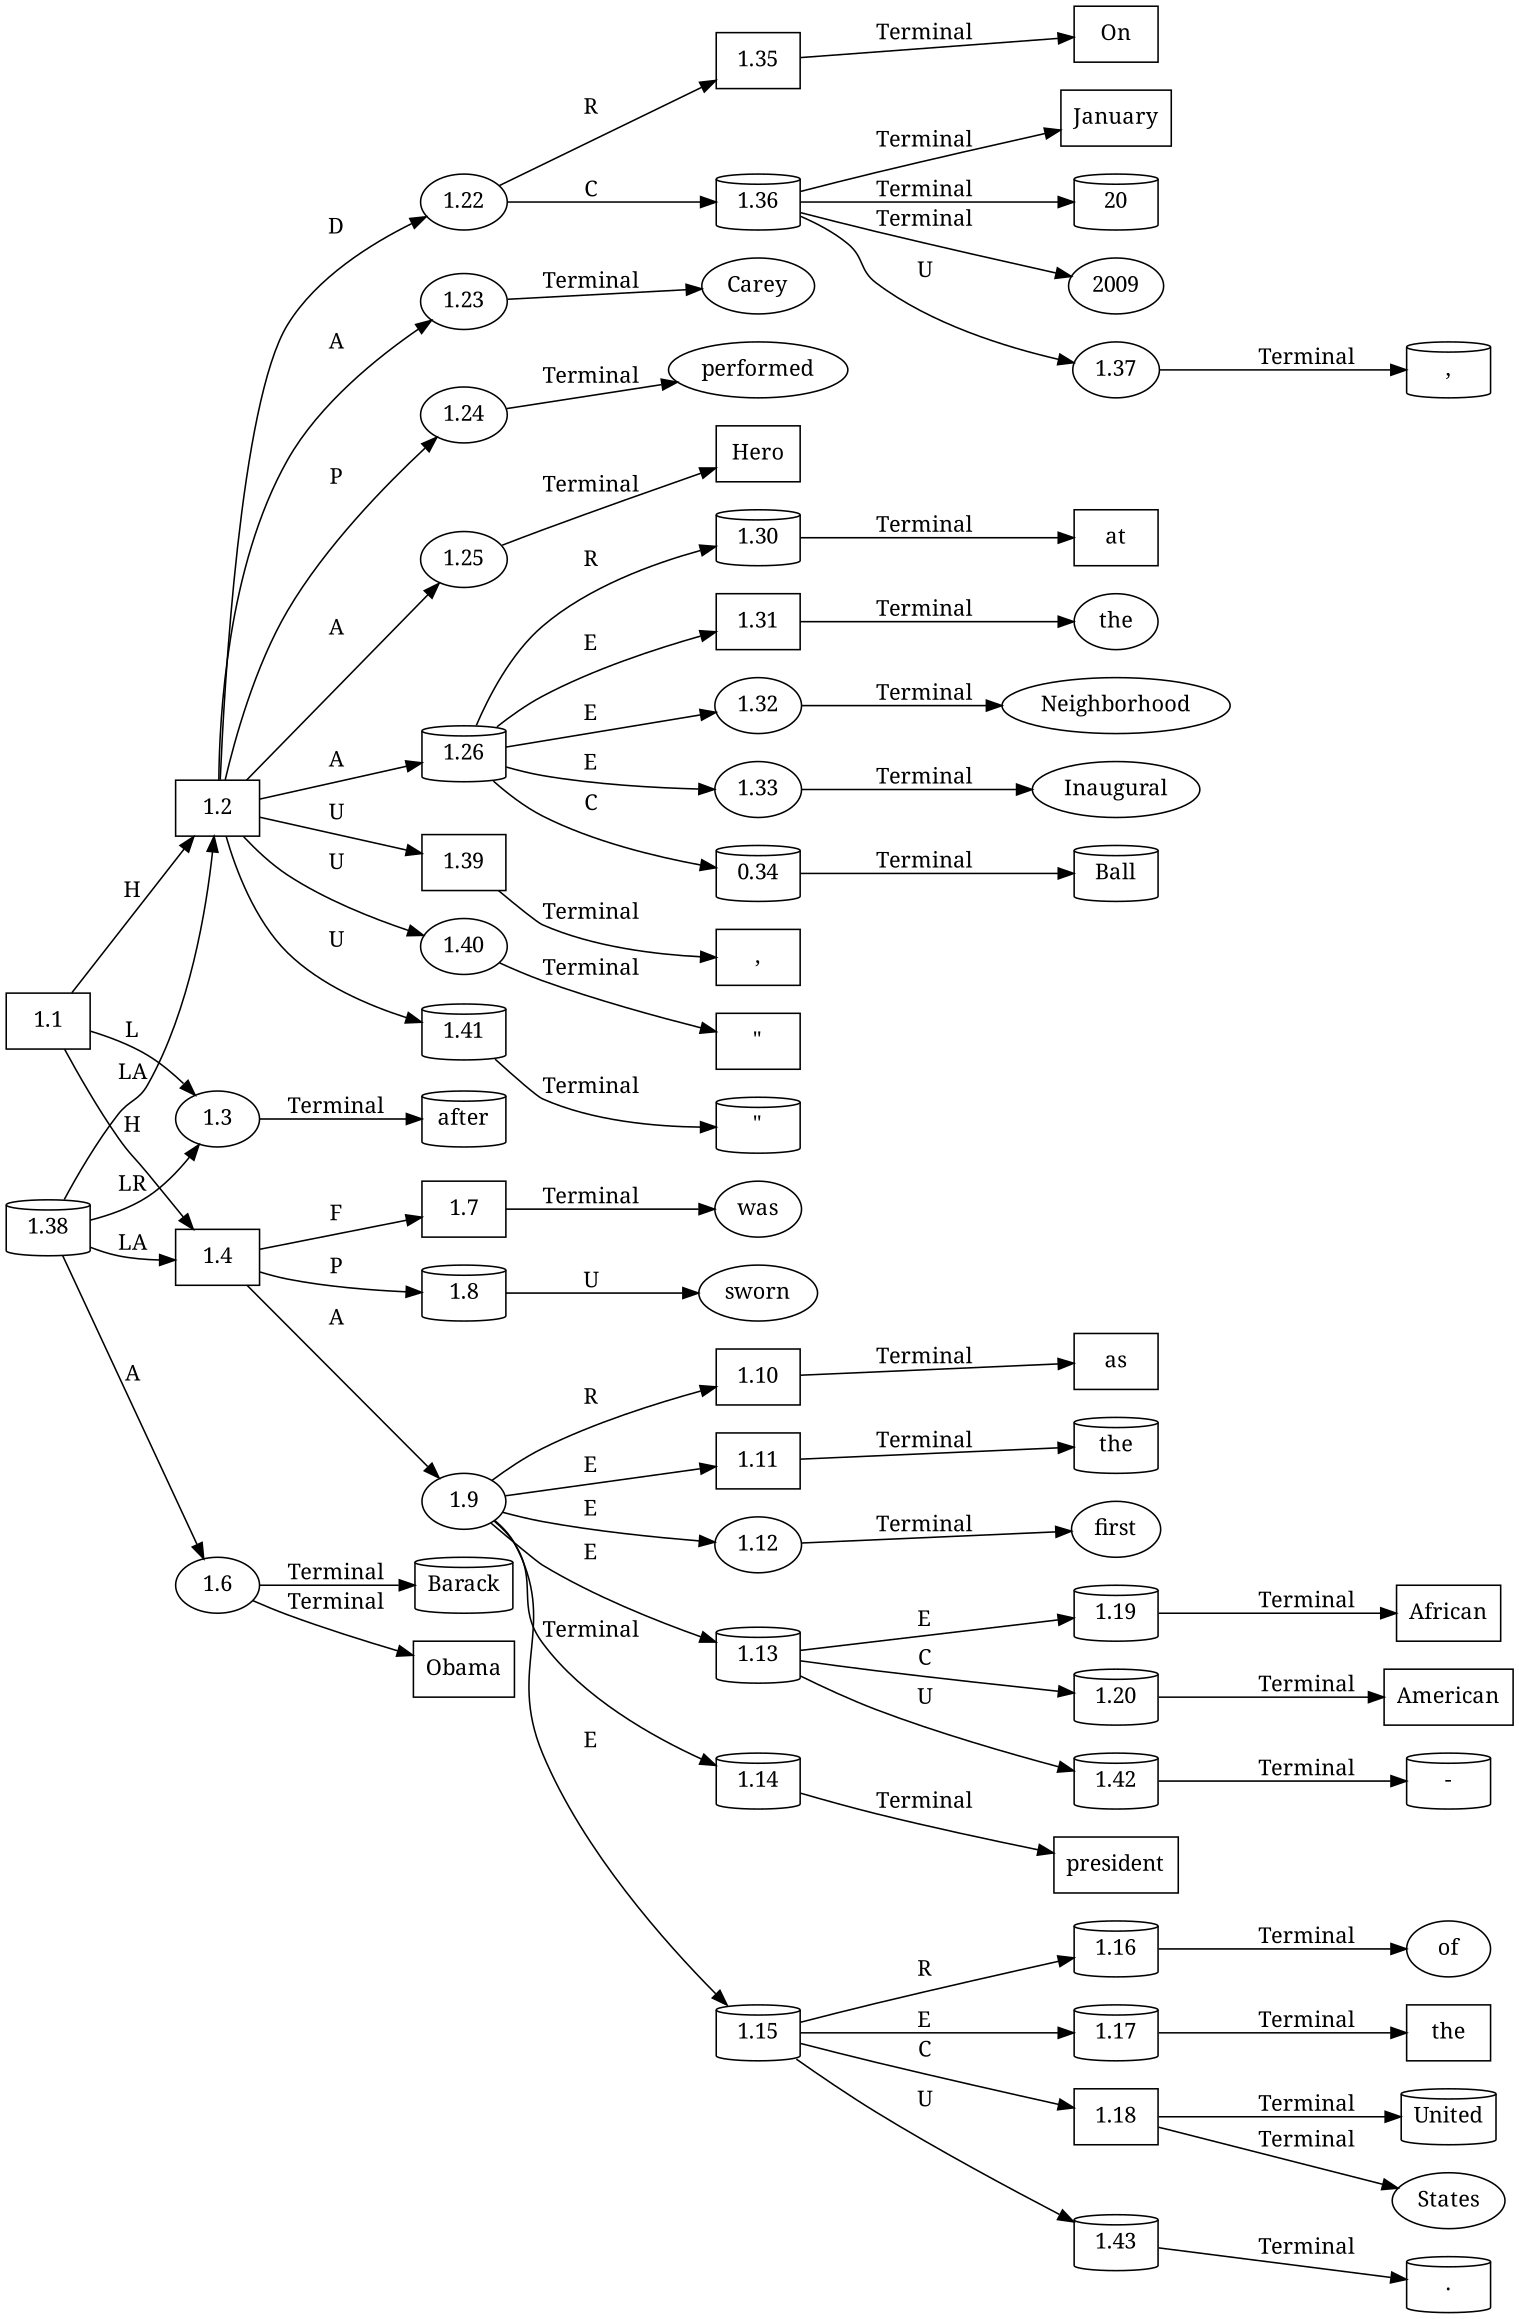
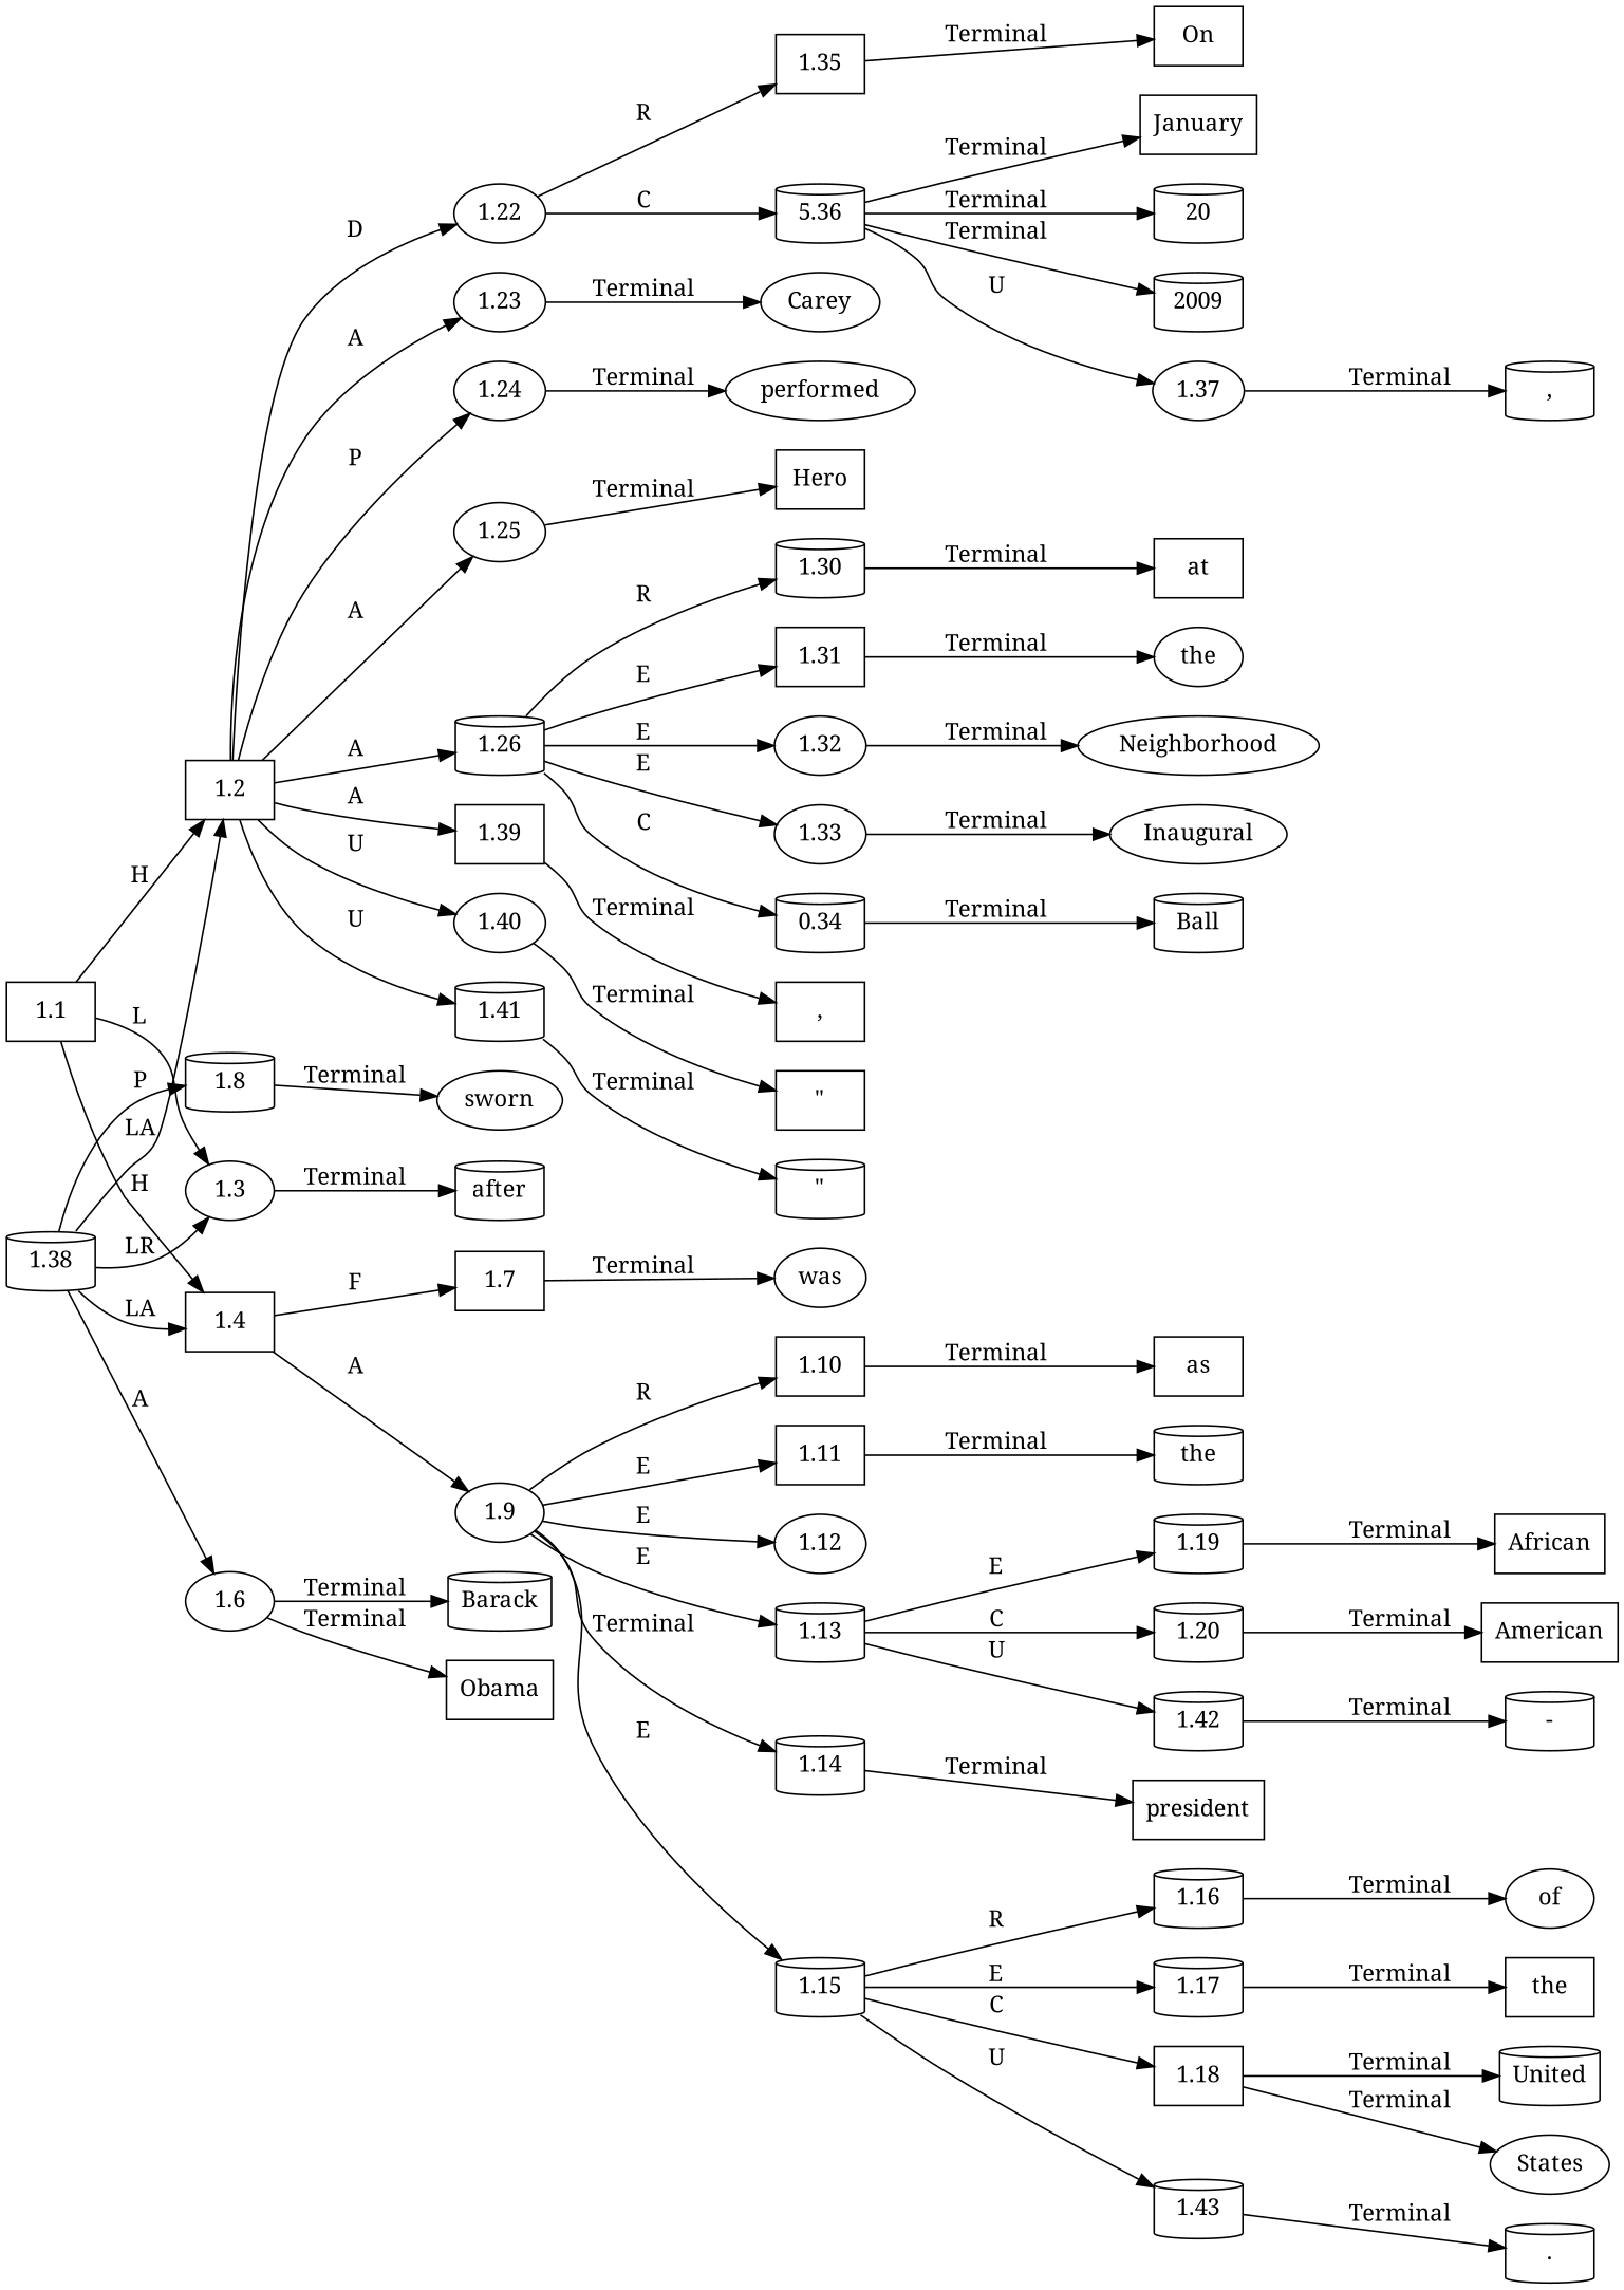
  digraph {
    fontname="Noto Serif"
    rankdir=LR
    node [fontname="Noto Serif" ordering=out shape=cylinder]
    edge [fontname="Noto Serif" ordering=out]
    n1 [label=On shape=box]
    n2 [label=Hero shape=box]
    n3 [label="\""]
    n4 [label=at shape=box]
    n5 [label=the shape=ellipse]
    n6 [label=Neighborhood shape=ellipse]
    n7 [label=Inaugural shape=ellipse]
    n8 [label=Ball]
    n9 [label=after]
    n10 [label=Barack]
    n11 [label=Obama shape=box]
    n12 [label=January shape=box]
    n13 [label=was shape=ellipse]
    n14 [label=sworn shape=ellipse]
    n15 [label=as shape=box]
    n16 [label=the]
-   n17 [label=first shape=ellipse]
    n18 [label=African shape=box]
    n19 [label="-"]
    n20 [label=American shape=box]
    n21 [label=president shape=box]
    n22 [label=of shape=ellipse]
    n23 [label=20]
    n24 [label=the shape=box]
    n25 [label=United]
    n26 [label=States shape=ellipse]
    n27 [label="."]
    n28 [label=","]
-   n29 [label=2009 shape=ellipse]
+   n29 [label=2009]
    n30 [label="," shape=box]
    n31 [label=Carey shape=ellipse]
    n32 [label=performed shape=ellipse]
    n33 [label="\"" shape=box]
    n34 [label=1.1 shape=box]
    n35 [label=1.2 shape=box]
    n36 [label=1.3 shape=ellipse]
    n37 [label=1.4 shape=box]
    n38 [label=1.22 shape=ellipse]
    n39 [label=1.23 shape=ellipse]
    n40 [label=1.24 shape=ellipse]
    n41 [label=1.25 shape=ellipse]
    n42 [label=1.26]
    n43 [label=1.39 shape=box]
    n44 [label=1.40 shape=ellipse]
    n45 [label=1.41]
    n46 [label=1.7 shape=box]
    n47 [label=1.8]
    n48 [label=1.9 shape=ellipse]
    n49 [label=1.35 shape=box]
-   n50 [label=1.36]
+   n50 [label=5.36]
    n51 [label=1.30]
    n52 [label=1.31 shape=box]
    n53 [label=1.32 shape=ellipse]
    n54 [label=1.33 shape=ellipse]
    n55 [label=0.34]
    n56 [label=1.6 shape=ellipse]
    n57 [label=1.10 shape=box]
    n58 [label=1.11 shape=box]
    n59 [label=1.12 shape=ellipse]
    n60 [label=1.13]
    n61 [label=1.14]
    n62 [label=1.15]
    n63 [label=1.19]
    n64 [label=1.20]
    n65 [label=1.42]
    n66 [label=1.16]
    n67 [label=1.17]
    n68 [label=1.18 shape=box]
    n69 [label=1.43]
    n70 [label=1.37 shape=ellipse]
    n71 [label=1.38]
    n34 -> n35 [label=H]
    n34 -> n36 [label=L]
    n34 -> n37 [label=H]
    n35 -> n38 [label=D]
    n35 -> n39 [label=A]
    n35 -> n40 [label=P]
    n35 -> n41 [label=A]
    n35 -> n42 [label=A]
-   n35 -> n43 [label=U]
+   n35 -> n43 [label=A]
    n35 -> n44 [label=U]
    n35 -> n45 [label=U]
    n36 -> n9 [label=Terminal]
    n37 -> n46 [label=F]
-   n37 -> n47 [label=P]
+   n71 -> n47 [label=P]
    n37 -> n48 [label=A]
    n38 -> n49 [label=R]
    n38 -> n50 [label=C]
    n39 -> n31 [label=Terminal]
    n40 -> n32 [label=Terminal]
    n41 -> n2 [label=Terminal]
    n42 -> n51 [label=R]
    n42 -> n52 [label=E]
    n42 -> n53 [label=E]
    n42 -> n54 [label=E]
    n42 -> n55 [label=C]
    n43 -> n30 [label=Terminal]
    n44 -> n33 [label=Terminal]
    n45 -> n3 [label=Terminal]
    n46 -> n13 [label=Terminal]
-   n47 -> n14 [label=U]
+   n47 -> n14 [label=Terminal]
    n48 -> n57 [label=R]
    n48 -> n58 [label=E]
    n48 -> n59 [label=E]
    n48 -> n60 [label=E]
    n48 -> n61 [label=Terminal]
    n48 -> n62 [label=E]
    n49 -> n1 [label=Terminal]
    n50 -> n12 [label=Terminal]
    n50 -> n23 [label=Terminal]
    n50 -> n29 [label=Terminal]
    n50 -> n70 [label=U]
    n51 -> n4 [label=Terminal]
    n52 -> n5 [label=Terminal]
    n53 -> n6 [label=Terminal]
    n54 -> n7 [label=Terminal]
    n55 -> n8 [label=Terminal]
    n56 -> n10 [label=Terminal]
    n56 -> n11 [label=Terminal]
    n57 -> n15 [label=Terminal]
    n58 -> n16 [label=Terminal]
-   n59 -> n17 [label=Terminal]
    n60 -> n63 [label=E]
    n60 -> n64 [label=C]
    n60 -> n65 [label=U]
    n61 -> n21 [label=Terminal]
    n62 -> n66 [label=R]
    n62 -> n67 [label=E]
    n62 -> n68 [label=C]
    n62 -> n69 [label=U]
    n63 -> n18 [label=Terminal]
    n64 -> n20 [label=Terminal]
    n65 -> n19 [label=Terminal]
    n66 -> n22 [label=Terminal]
    n67 -> n24 [label=Terminal]
    n68 -> n25 [label=Terminal]
    n68 -> n26 [label=Terminal]
    n69 -> n27 [label=Terminal]
    n70 -> n28 [label=Terminal]
    n71 -> n35 [label=LA]
    n71 -> n36 [label=LR]
    n71 -> n37 [label=LA]
    n71 -> n56 [label=A]
  }
